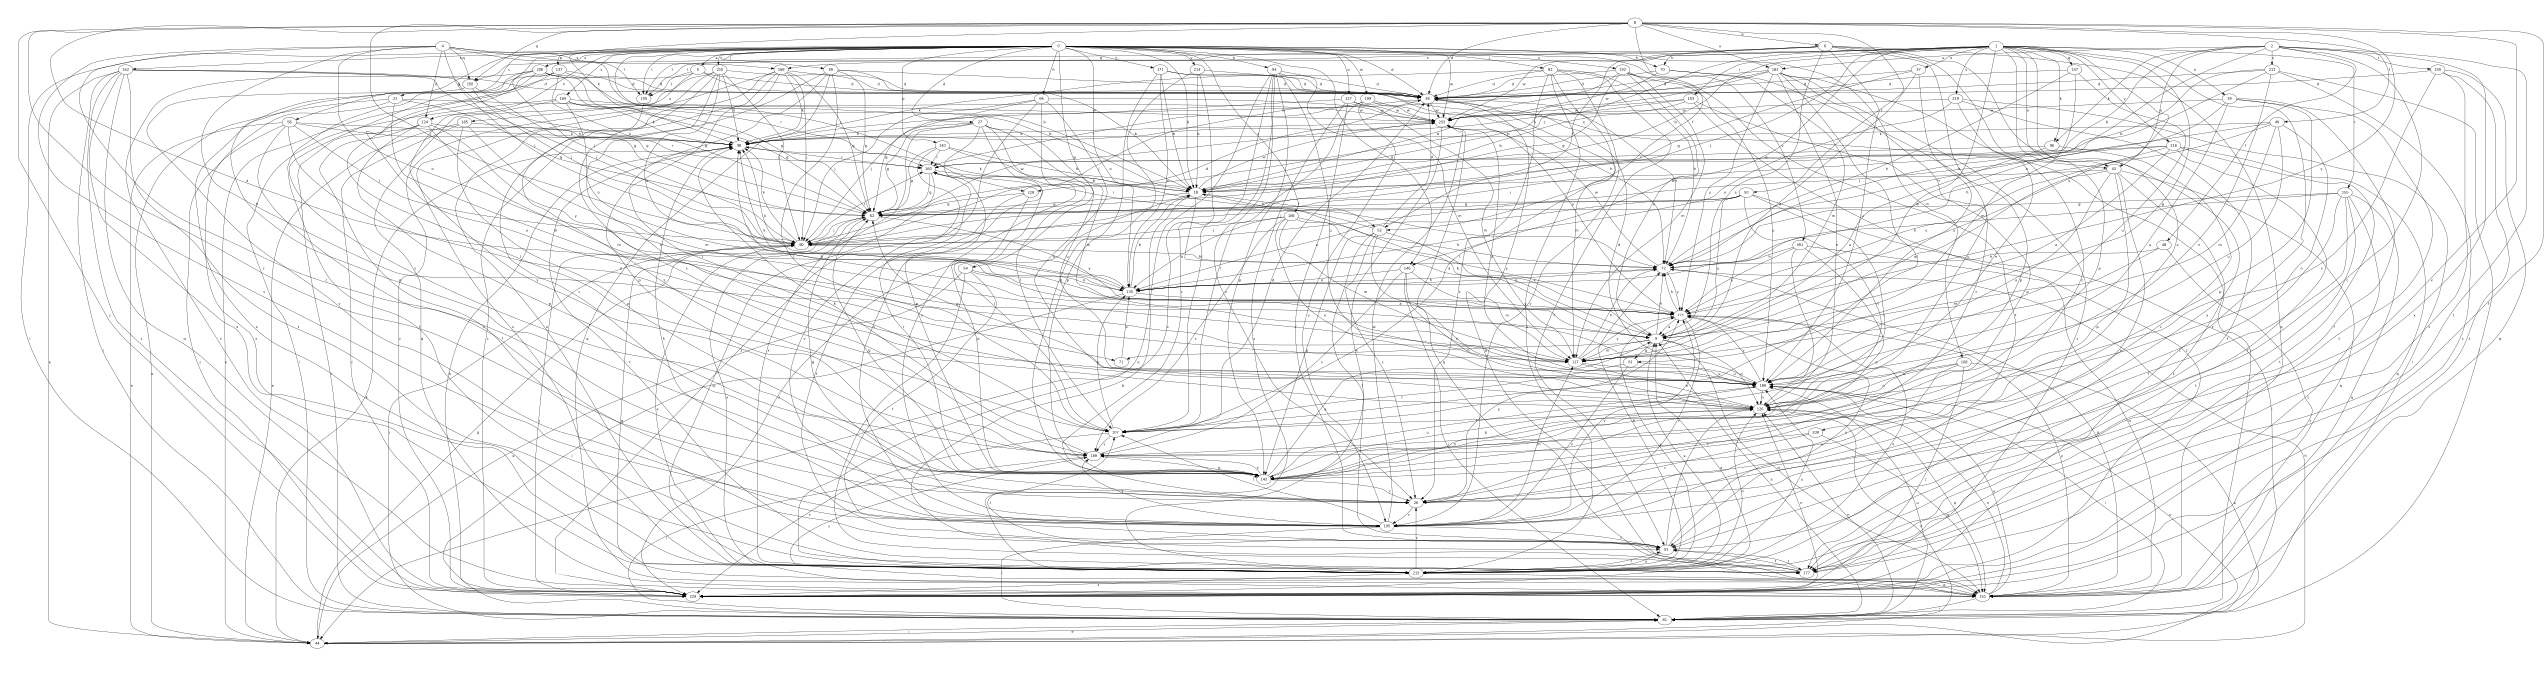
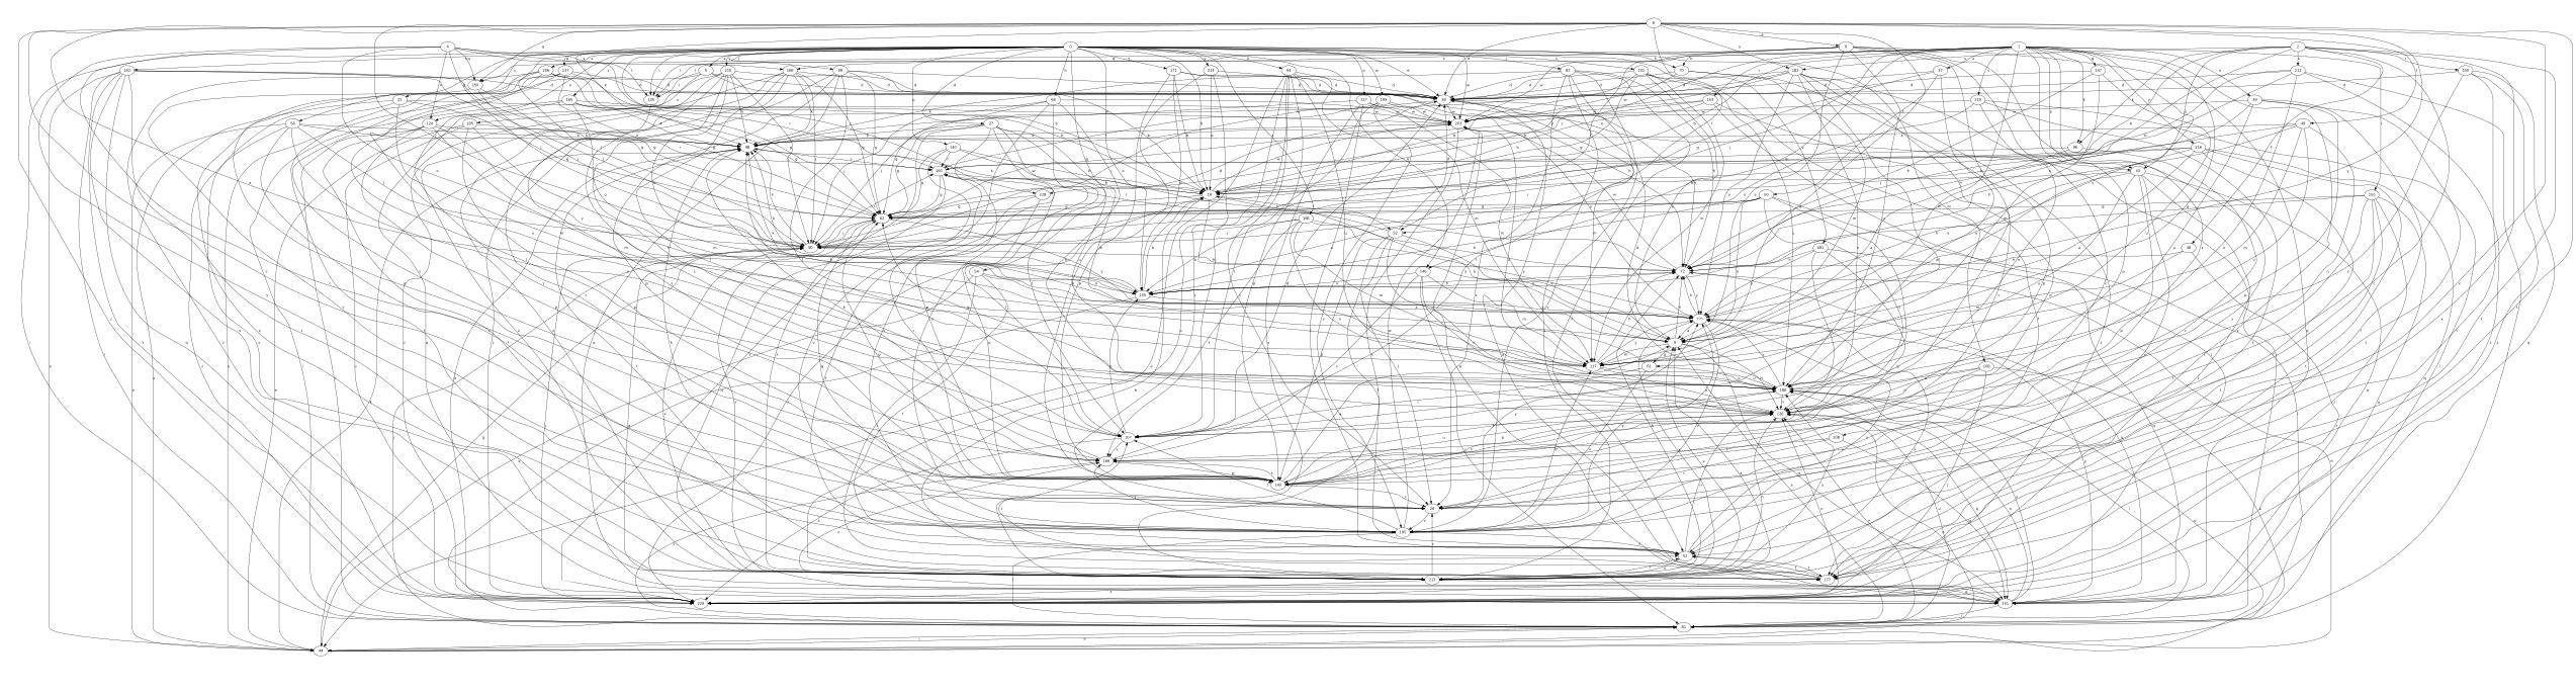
  strict digraph {
    fontname=Nunito
    node [fontname=Nunito]
    edge [fontname=Nunito]
    0
    5
    18
    23
    27
    36
    54
    56
    66
    70
    81
    82
    89
    90
    94
    105
    108
    124
    127
    135
    137
    140
    146
    162
    165
    166
    171
    n28 [label=491]
    192
    199
    203
    206
    214
    215
    228
    43
    44
    185
    229
    9
    52
    98
    62
    117
    213
    143
    195
    186
    107
    151
    72
    160
    177
    53
    126
    26
    169
    221
    1
    37
    39
    61
    96
    147
    150
    153
    155
    208
    216
    219
    2
    48
    159
    183
    212
    n76 [label=8]
    6
    49
    50
    168
-   71
    4
    0 -> 5 [label=a]
    0 -> 18 [label=b]
    0 -> 23 [label=c]
    0 -> 27 [label=d]
    0 -> 36 [label=d]
    0 -> 54 [label=g]
    0 -> 56 [label=g]
    0 -> 66 [label=h]
    0 -> 70 [label=h]
    0 -> 81 [label=i]
    0 -> 82 [label=j]
    0 -> 89 [label=j]
    0 -> 90 [label=j]
    0 -> 94 [label=k]
    0 -> 105 [label=l]
    0 -> 108 [label=m]
    0 -> 124 [label=n]
    0 -> 127 [label=o]
    0 -> 135 [label=o]
    0 -> 137 [label=p]
    0 -> 140 [label=p]
    0 -> 146 [label=q]
    0 -> 162 [label=s]
    0 -> 165 [label=s]
    0 -> 166 [label=s]
    0 -> 171 [label=t]
    0 -> n28 [label=v]
    0 -> 192 [label=v]
    0 -> 199 [label=w]
    0 -> 203 [label=w]
    0 -> 206 [label=x]
    0 -> 214 [label=y]
    0 -> 215 [label=y]
    0 -> 228 [label=z]
    5 -> 36 [label=d]
    5 -> 105 [label=l]
    5 -> 43 [label=e]
    5 -> 44 [label=e]
    5 -> 185 [label=u]
    18 -> 203 [label=w]
    18 -> 229 [label=z]
    18 -> 9 [label=a]
    18 -> 52 [label=f]
    18 -> 98 [label=k]
    18 -> 62 [label=g]
    23 -> 203 [label=w]
    23 -> 44 [label=e]
    23 -> 62 [label=g]
    23 -> 117 [label=m]
    23 -> 213 [label=x]
    27 -> 98 [label=k]
    27 -> 62 [label=g]
    27 -> 117 [label=m]
    27 -> 213 [label=x]
    27 -> 143 [label=p]
    27 -> 195 [label=v]
    27 -> 186 [label=u]
    27 -> 107 [label=l]
    36 -> 203 [label=w]
    36 -> 117 [label=m]
    36 -> 151 [label=q]
    36 -> 72 [label=h]
    36 -> 160 [label=r]
    54 -> 135 [label=o]
    54 -> 44 [label=e]
    54 -> 9 [label=a]
    54 -> 177 [label=t]
    54 -> 53 [label=f]
    56 -> 90 [label=j]
    56 -> 44 [label=e]
    56 -> 229 [label=z]
    56 -> 98 [label=k]
    56 -> 195 [label=v]
    56 -> 160 [label=r]
    56 -> 126 [label=n]
    66 -> 90 [label=j]
    66 -> 203 [label=w]
    66 -> 229 [label=z]
    66 -> 62 [label=g]
    66 -> 195 [label=v]
    66 -> 126 [label=n]
    70 -> 36 [label=d]
    70 -> 203 [label=w]
    70 -> 117 [label=m]
    70 -> 143 [label=p]
    81 -> 90 [label=j]
    81 -> 44 [label=e]
    81 -> 9 [label=a]
    81 -> 186 [label=u]
    81 -> 126 [label=n]
    82 -> 36 [label=d]
    82 -> 98 [label=k]
    82 -> 213 [label=x]
    82 -> 195 [label=v]
    82 -> 107 [label=l]
    82 -> 72 [label=h]
    82 -> 53 [label=f]
    82 -> 26 [label=c]
    89 -> 18 [label=b]
    89 -> 36 [label=d]
    89 -> 229 [label=z]
    89 -> 62 [label=g]
    89 -> 143 [label=p]
    89 -> 107 [label=l]
    89 -> 151 [label=q]
    90 -> 36 [label=d]
    90 -> 98 [label=k]
    90 -> 213 [label=x]
    90 -> 151 [label=q]
    90 -> 72 [label=h]
    90 -> 160 [label=r]
    94 -> 36 [label=d]
    94 -> 44 [label=e]
    94 -> 117 [label=m]
    94 -> 213 [label=x]
    94 -> 143 [label=p]
    94 -> 186 [label=u]
    94 -> 107 [label=l]
    94 -> 26 [label=c]
    105 -> 169 [label=s]
    108 -> 44 [label=e]
    108 -> 229 [label=z]
    108 -> 195 [label=v]
    108 -> 186 [label=u]
    108 -> 126 [label=n]
    124 -> 81 [label=i]
    124 -> 98 [label=k]
    124 -> 117 [label=m]
    124 -> 143 [label=p]
    124 -> 53 [label=f]
    124 -> 221 [label=y]
    127 -> 90 [label=j]
    127 -> 203 [label=w]
    127 -> 117 [label=m]
    127 -> 213 [label=x]
    127 -> 53 [label=f]
    135 -> 18 [label=b]
    135 -> 81 [label=i]
    135 -> 98 [label=k]
    135 -> 72 [label=h]
    135 -> 221 [label=y]
    137 -> 18 [label=b]
    137 -> 36 [label=d]
    137 -> 62 [label=g]
    137 -> 143 [label=p]
    137 -> 186 [label=u]
    137 -> 169 [label=s]
    140 -> 18 [label=b]
    140 -> 62 [label=g]
    140 -> 195 [label=v]
    140 -> 72 [label=h]
    140 -> 160 [label=r]
    146 -> 81 [label=i]
    146 -> 135 [label=o]
    146 -> 117 [label=m]
    146 -> 126 [label=n]
    146 -> 169 [label=s]
    162 -> 36 [label=d]
    162 -> 81 [label=i]
    162 -> 90 [label=j]
    162 -> 44 [label=e]
    162 -> 229 [label=z]
    162 -> 62 [label=g]
    162 -> 213 [label=x]
    162 -> 151 [label=q]
    162 -> 177 [label=t]
    165 -> 81 [label=i]
    165 -> 135 [label=o]
    165 -> 203 [label=w]
    165 -> 98 [label=k]
    165 -> 62 [label=g]
    165 -> 169 [label=s]
    166 -> 90 [label=j]
    166 -> 135 [label=o]
    166 -> 117 [label=m]
    166 -> 72 [label=h]
    166 -> 126 [label=n]
    166 -> 169 [label=s]
    166 -> 221 [label=y]
    171 -> 18 [label=b]
    171 -> 36 [label=d]
    171 -> 135 [label=o]
    171 -> 143 [label=p]
    171 -> 72 [label=h]
    n28 -> 143 [label=p]
    n28 -> 151 [label=q]
    n28 -> 72 [label=h]
    n28 -> 126 [label=n]
    n28 -> 221 [label=y]
    192 -> 18 [label=b]
    192 -> 36 [label=d]
    192 -> 9 [label=a]
    192 -> 62 [label=g]
    192 -> 117 [label=m]
    192 -> 186 [label=u]
    192 -> 53 [label=f]
    199 -> 90 [label=j]
    199 -> 203 [label=w]
    199 -> 195 [label=v]
    199 -> 107 [label=l]
    199 -> 221 [label=y]
    203 -> 98 [label=k]
    203 -> 213 [label=x]
    203 -> 186 [label=u]
    203 -> 151 [label=q]
    206 -> 36 [label=d]
    206 -> 229 [label=z]
    206 -> 62 [label=g]
    206 -> 213 [label=x]
    206 -> 107 [label=l]
    206 -> 160 [label=r]
    206 -> 177 [label=t]
    214 -> 18 [label=b]
    214 -> 36 [label=d]
    214 -> 143 [label=p]
    214 -> 26 [label=c]
    215 -> 36 [label=d]
    215 -> 90 [label=j]
    215 -> 135 [label=o]
    215 -> 98 [label=k]
    215 -> 213 [label=x]
    215 -> 151 [label=q]
    215 -> 126 [label=n]
    215 -> 169 [label=s]
    228 -> 62 [label=g]
    228 -> 143 [label=p]
    228 -> 53 [label=f]
    43 -> 18 [label=b]
    43 -> 9 [label=a]
    43 -> 143 [label=p]
    43 -> 195 [label=v]
    43 -> 186 [label=u]
    43 -> 151 [label=q]
    43 -> 177 [label=t]
    44 -> 81 [label=i]
    44 -> 98 [label=k]
    44 -> 62 [label=g]
    44 -> 186 [label=u]
    44 -> 72 [label=h]
    44 -> 126 [label=n]
    185 -> 44 [label=e]
    185 -> 229 [label=z]
    185 -> 98 [label=k]
    185 -> 117 [label=m]
    185 -> 143 [label=p]
    229 -> 90 [label=j]
    229 -> 9 [label=a]
    229 -> 98 [label=k]
    229 -> 126 [label=n]
    9 -> 18 [label=b]
    9 -> 117 [label=m]
    9 -> 151 [label=q]
    9 -> 72 [label=h]
    9 -> 126 [label=n]
    9 -> 61 [label=g]
-   9 -> 71 [label=h]
    52 -> 36 [label=d]
    52 -> 9 [label=a]
    52 -> 143 [label=p]
    52 -> 186 [label=u]
    52 -> 160 [label=r]
    52 -> 53 [label=f]
    52 -> 26 [label=c]
    98 -> 160 [label=r]
    98 -> 177 [label=t]
    62 -> 90 [label=j]
    62 -> 203 [label=w]
    62 -> 213 [label=x]
    62 -> 221 [label=y]
    117 -> 186 [label=u]
    117 -> 72 [label=h]
    117 -> 126 [label=n]
    117 -> 221 [label=y]
    213 -> 229 [label=z]
    213 -> 9 [label=a]
    213 -> 186 [label=u]
    213 -> 151 [label=q]
    213 -> 72 [label=h]
    213 -> 53 [label=f]
    213 -> 126 [label=n]
    213 -> 26 [label=c]
    213 -> 221 [label=y]
    143 -> 9 [label=a]
    143 -> 62 [label=g]
    143 -> 186 [label=u]
    143 -> 160 [label=r]
    143 -> 126 [label=n]
    143 -> 26 [label=c]
    143 -> 169 [label=s]
    195 -> 81 [label=i]
    195 -> 203 [label=w]
    195 -> 98 [label=k]
    195 -> 117 [label=m]
    195 -> 107 [label=l]
    195 -> 53 [label=f]
    195 -> 169 [label=s]
    195 -> 221 [label=y]
    186 -> 36 [label=d]
    186 -> 81 [label=i]
    186 -> 62 [label=g]
    186 -> 143 [label=p]
    186 -> 126 [label=n]
    186 -> 221 [label=y]
    107 -> 135 [label=o]
    107 -> 229 [label=z]
    107 -> 169 [label=s]
    151 -> 81 [label=i]
    151 -> 186 [label=u]
    151 -> 126 [label=n]
    151 -> 169 [label=s]
    151 -> 221 [label=y]
    72 -> 135 [label=o]
    72 -> 203 [label=w]
    72 -> 151 [label=q]
    72 -> 221 [label=y]
    160 -> 18 [label=b]
    160 -> 62 [label=g]
    160 -> 107 [label=l]
    160 -> 151 [label=q]
    177 -> 18 [label=b]
    177 -> 107 [label=l]
    177 -> 53 [label=f]
    53 -> 213 [label=x]
    53 -> 177 [label=t]
    53 -> 126 [label=n]
    53 -> 221 [label=y]
    126 -> 107 [label=l]
    126 -> 151 [label=q]
    26 -> 62 [label=g]
    26 -> 195 [label=v]
    26 -> 221 [label=y]
    169 -> 36 [label=d]
    169 -> 81 [label=i]
    169 -> 98 [label=k]
    169 -> 143 [label=p]
    221 -> 9 [label=a]
    221 -> 98 [label=k]
    221 -> 213 [label=x]
    221 -> 195 [label=v]
    221 -> 72 [label=h]
    1 -> 18 [label=b]
    1 -> 70 [label=h]
    1 -> 90 [label=j]
    1 -> 105 [label=l]
    1 -> 146 [label=q]
    1 -> 228 [label=z]
    1 -> 43 [label=e]
    1 -> 229 [label=z]
    1 -> 117 [label=m]
    1 -> 143 [label=p]
    1 -> 221 [label=y]
    1 -> 37 [label=e]
    1 -> 39 [label=e]
    1 -> 61 [label=g]
    1 -> 96 [label=k]
    1 -> 147 [label=q]
    1 -> 150 [label=q]
    1 -> 153 [label=r]
    1 -> 155 [label=r]
    1 -> 208 [label=x]
    1 -> 216 [label=y]
    1 -> 219 [label=y]
    37 -> 36 [label=d]
    37 -> 9 [label=a]
    37 -> 62 [label=g]
    37 -> 186 [label=u]
    39 -> 203 [label=w]
    39 -> 143 [label=p]
    39 -> 186 [label=u]
    39 -> 72 [label=h]
    39 -> 177 [label=t]
    39 -> 53 [label=f]
    61 -> 98 [label=k]
    61 -> 195 [label=v]
    61 -> 186 [label=u]
    61 -> 107 [label=l]
    96 -> 9 [label=a]
    96 -> 160 [label=r]
    96 -> 26 [label=c]
    147 -> 36 [label=d]
    147 -> 117 [label=m]
    147 -> 186 [label=u]
    147 -> 72 [label=h]
    150 -> 90 [label=j]
    150 -> 62 [label=g]
    150 -> 195 [label=v]
    153 -> 18 [label=b]
    153 -> 203 [label=w]
    153 -> 229 [label=z]
    153 -> 98 [label=k]
    153 -> 143 [label=p]
    155 -> 229 [label=z]
    155 -> 62 [label=g]
    155 -> 151 [label=q]
    155 -> 72 [label=h]
    155 -> 177 [label=t]
    155 -> 53 [label=f]
    155 -> 26 [label=c]
    208 -> 151 [label=q]
    208 -> 26 [label=c]
    208 -> 169 [label=s]
    216 -> 90 [label=j]
    216 -> 9 [label=a]
    216 -> 151 [label=q]
    216 -> 160 [label=r]
    216 -> 177 [label=t]
    216 -> 53 [label=f]
    216 -> 221 [label=y]
    219 -> 81 [label=i]
    219 -> 135 [label=o]
    219 -> 203 [label=w]
    219 -> 177 [label=t]
    219 -> 126 [label=n]
    2 -> 18 [label=b]
    2 -> 135 [label=o]
    2 -> 43 [label=e]
    2 -> 213 [label=x]
    2 -> 177 [label=t]
    2 -> 26 [label=c]
    2 -> 96 [label=k]
    2 -> 48 [label=f]
    2 -> 159 [label=r]
    2 -> 183 [label=u]
    2 -> 212 [label=x]
    48 -> 229 [label=z]
    48 -> 117 [label=m]
    48 -> 72 [label=h]
    159 -> 36 [label=d]
    159 -> 229 [label=z]
    159 -> 151 [label=q]
    159 -> 177 [label=t]
    159 -> 169 [label=s]
    183 -> 18 [label=b]
    183 -> 36 [label=d]
    183 -> 81 [label=i]
    183 -> 229 [label=z]
    183 -> 98 [label=k]
    183 -> 107 [label=l]
    183 -> 126 [label=n]
    183 -> 26 [label=c]
    183 -> 221 [label=y]
    212 -> 18 [label=b]
    212 -> 36 [label=d]
    212 -> 81 [label=i]
    212 -> 229 [label=z]
    212 -> 72 [label=h]
    212 -> 126 [label=n]
    n76 -> 36 [label=d]
    n76 -> 90 [label=j]
    n76 -> 229 [label=z]
    n76 -> 9 [label=a]
    n76 -> 52 [label=f]
    n76 -> 98 [label=k]
    n76 -> 195 [label=v]
    n76 -> 177 [label=t]
    n76 -> 26 [label=c]
    n76 -> 221 [label=y]
    n76 -> 150 [label=q]
    n76 -> 183 [label=u]
    n76 -> 6 [label=a]
    n76 -> 49 [label=f]
    n76 -> 50 [label=f]
    6 -> 105 [label=l]
    6 -> 203 [label=w]
    6 -> 9 [label=a]
    6 -> 52 [label=f]
    6 -> 213 [label=x]
    6 -> 186 [label=u]
    6 -> 151 [label=q]
    6 -> 26 [label=c]
    6 -> 169 [label=s]
    6 -> 168 [label=s]
    49 -> 90 [label=j]
    49 -> 98 [label=k]
    49 -> 117 [label=m]
    49 -> 186 [label=u]
    49 -> 72 [label=h]
    49 -> 126 [label=n]
    50 -> 81 [label=i]
    50 -> 90 [label=j]
    50 -> 135 [label=o]
    50 -> 9 [label=a]
    50 -> 62 [label=g]
    50 -> 107 [label=l]
    50 -> 126 [label=n]
    168 -> 36 [label=d]
    168 -> 90 [label=j]
    168 -> 229 [label=z]
    168 -> 98 [label=k]
    168 -> 62 [label=g]
    168 -> 213 [label=x]
    168 -> 107 [label=l]
    168 -> 26 [label=c]
-   71 -> 135 [label=o]
    4 -> 18 [label=b]
    4 -> 90 [label=j]
    4 -> 105 [label=l]
    4 -> 124 [label=n]
    4 -> 135 [label=o]
    4 -> 195 [label=v]
    4 -> 26 [label=c]
    4 -> 150 [label=q]
    4 -> 168 [label=s]
-   4 -> 71 [label=h]
  }
